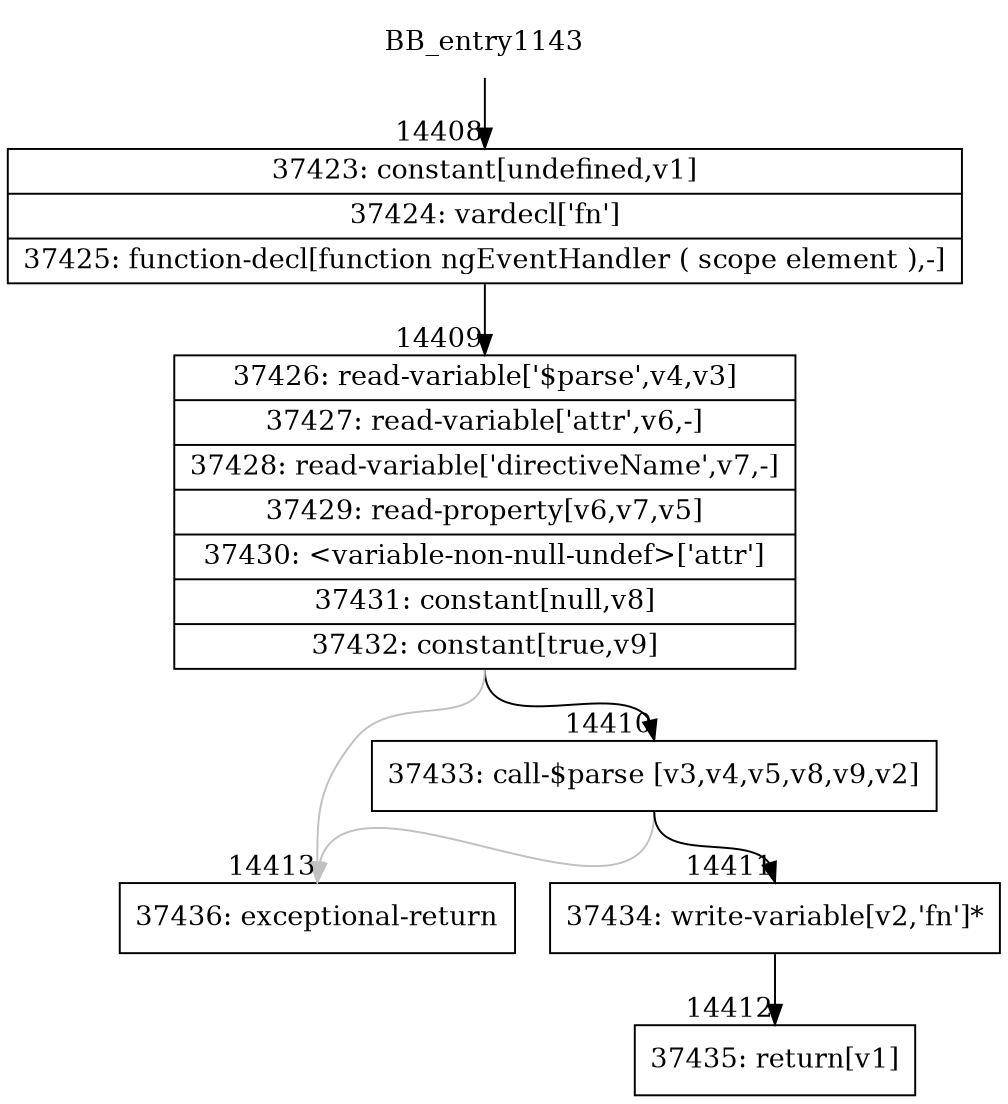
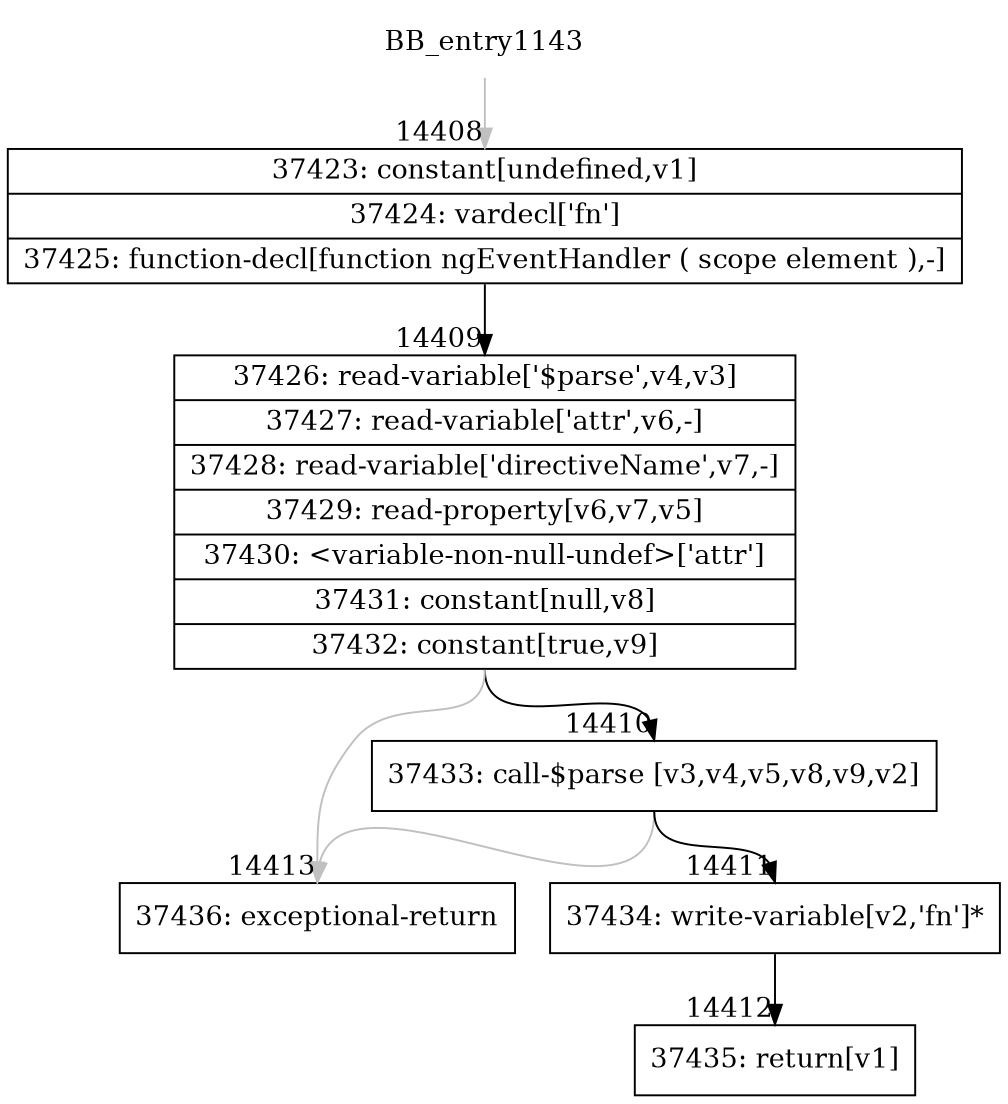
  digraph {
    rankdir=TD
    node [shape=record]
    edge [headport=n tailport=s]
    n1 [label=BB_entry1143 shape=none]
    n2 [label="{37423: constant[undefined,v1]|37424: vardecl['fn']|37425: function-decl[function ngEventHandler ( scope element ),-]}"]
    n3 [label="{37426: read-variable['$parse',v4,v3]|37427: read-variable['attr',v6,-]|37428: read-variable['directiveName',v7,-]|37429: read-property[v6,v7,v5]|37430: \<variable-non-null-undef\>['attr']|37431: constant[null,v8]|37432: constant[true,v9]}"]
    n4 [label="{37433: call-$parse [v3,v4,v5,v8,v9,v2]}"]
    n5 [label="{37436: exceptional-return}"]
    n6 [label="{37434: write-variable[v2,'fn']*}"]
    n7 [label="{37435: return[v1]}"]
-   n1 -> n2 [headlabel="    14408"]
+   n1 -> n2 [headlabel="    14408" color=gray]
    n2 -> n3 [headlabel="      14409"]
    n3 -> n4 [headlabel="      14410"]
    n3 -> n5 [color=gray headlabel="      14413"]
    n4 -> n5 [color=gray]
    n4 -> n6 [headlabel="      14411"]
    n6 -> n7 [headlabel="      14412"]
  }
